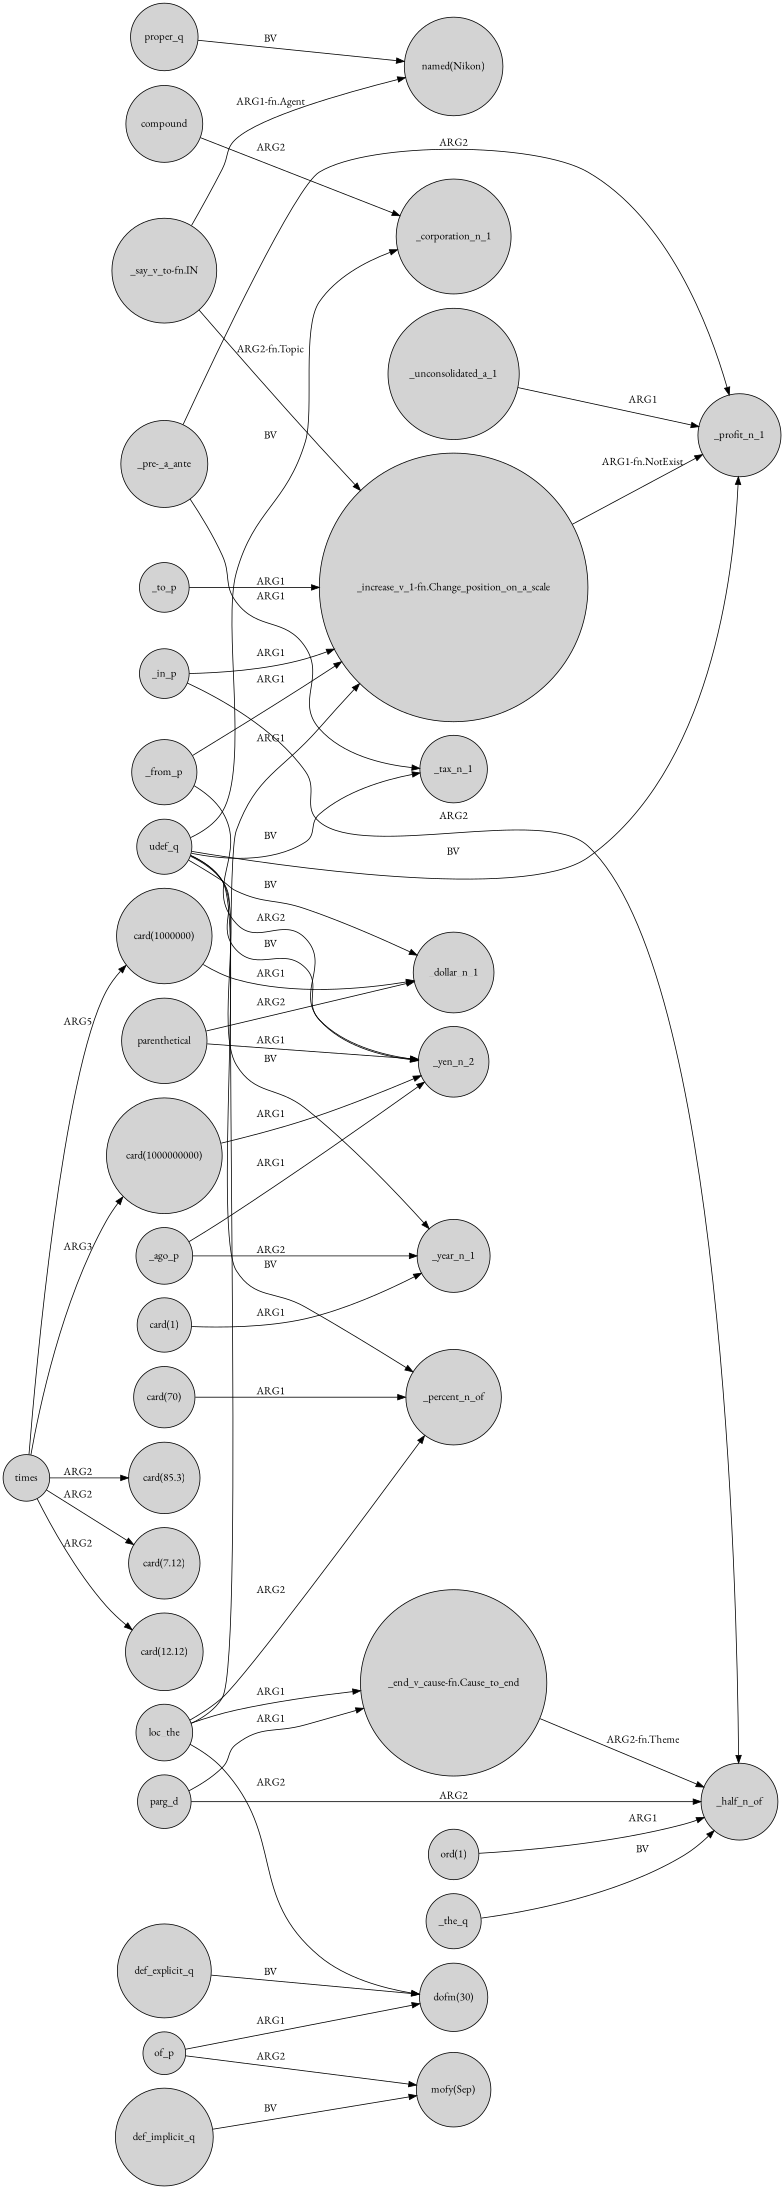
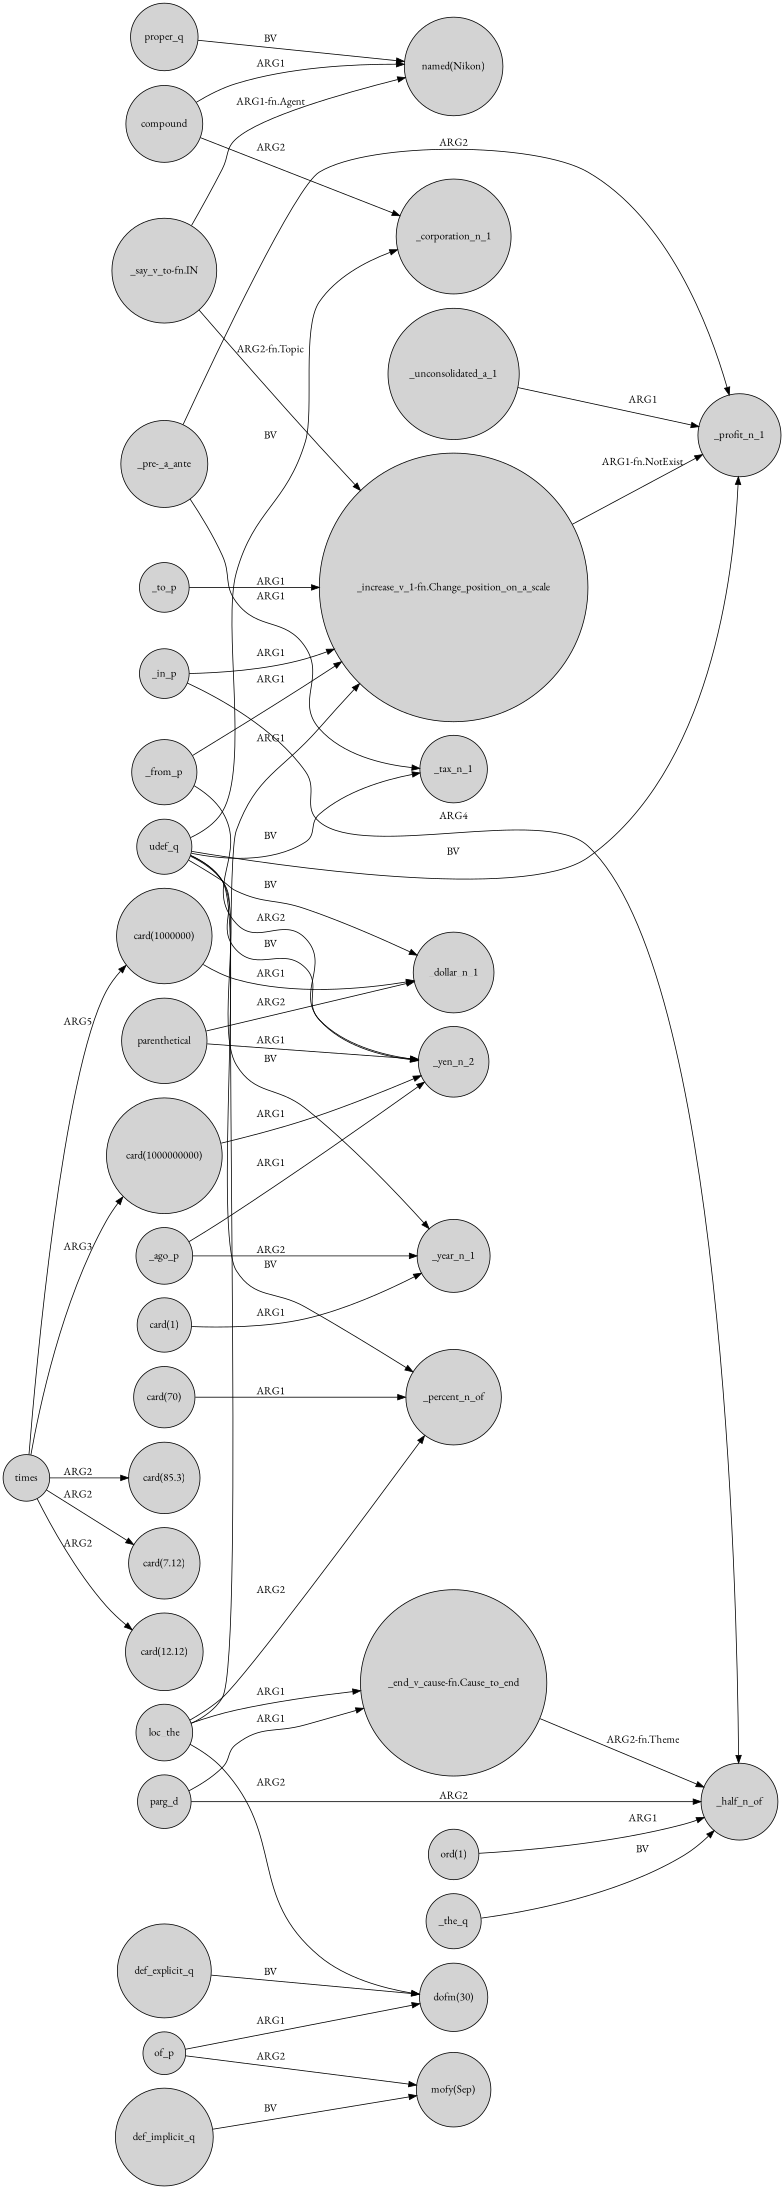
  digraph {
    fontname="EB Garamond"
    rankdir=LR
    node [fontname="EB Garamond" shape=circle style=filled]
    edge [fontname="EB Garamond"]
    compound
    "named(Nikon)"
    _corporation_n_1
    "card(1000000)"
    _dollar_n_1
    _in_p
    "_increase_v_1-fn.Change_position_on_a_scale"
    _half_n_of
    _profit_n_1
    udef_q
    _yen_n_2
    _tax_n_1
    _year_n_1
    _percent_n_of
    "card(1000000000)"
    times
    "card(85.3)"
    "card(7.12)"
    "card(12.12)"
    "_end_v_cause-fn.Cause_to_end"
    parg_d
    _ago_p
    "_say_v_to-fn.IN"
    _unconsolidated_a_1
    "_pre-_a_ante"
    proper_q
    of_p
    "mofy(Sep)"
    "dofm(30)"
    n30 [label=loc_the]
    _to_p
    def_explicit_q
    "ord(1)"
    "card(70)"
    def_implicit_q
    _from_p
    "card(1)"
    parenthetical
    _the_q
+   compound -> "named(Nikon)" [label=ARG1]
    compound -> _corporation_n_1 [label=ARG2]
    "card(1000000)" -> _dollar_n_1 [label=ARG1]
    _in_p -> "_increase_v_1-fn.Change_position_on_a_scale" [label=ARG1]
-   _in_p -> _half_n_of [label=ARG2]
+   _in_p -> _half_n_of [label=ARG4]
    "_increase_v_1-fn.Change_position_on_a_scale" -> _profit_n_1 [label="ARG1-fn.NotExist"]
    udef_q -> _corporation_n_1 [label=BV]
    udef_q -> _dollar_n_1 [label=BV]
    udef_q -> _profit_n_1 [label=BV]
    udef_q -> _yen_n_2 [label=BV]
    udef_q -> _tax_n_1 [label=BV]
    udef_q -> _year_n_1 [label=BV]
    udef_q -> _percent_n_of [label=BV]
    "card(1000000000)" -> _yen_n_2 [label=ARG1]
    times -> "card(1000000)" [label=ARG5]
    times -> "card(1000000000)" [label=ARG3]
    times -> "card(85.3)" [label=ARG2]
    times -> "card(7.12)" [label=ARG2]
    times -> "card(12.12)" [label=ARG2]
    "_end_v_cause-fn.Cause_to_end" -> _half_n_of [label="ARG2-fn.Theme"]
    parg_d -> _half_n_of [label=ARG2]
    parg_d -> "_end_v_cause-fn.Cause_to_end" [label=ARG1]
    _ago_p -> _yen_n_2 [label=ARG1]
    _ago_p -> _year_n_1 [label=ARG2]
    "_say_v_to-fn.IN" -> "named(Nikon)" [label="ARG1-fn.Agent"]
    "_say_v_to-fn.IN" -> "_increase_v_1-fn.Change_position_on_a_scale" [label="ARG2-fn.Topic"]
    _unconsolidated_a_1 -> _profit_n_1 [label=ARG1]
    "_pre-_a_ante" -> _profit_n_1 [label=ARG2]
    "_pre-_a_ante" -> _tax_n_1 [label=ARG1]
    proper_q -> "named(Nikon)" [label=BV]
    of_p -> "mofy(Sep)" [label=ARG2]
    of_p -> "dofm(30)" [label=ARG1]
    n30 -> "_increase_v_1-fn.Change_position_on_a_scale" [label=ARG1]
    n30 -> _percent_n_of [label=ARG2]
    n30 -> "_end_v_cause-fn.Cause_to_end" [label=ARG1]
    n30 -> "dofm(30)" [label=ARG2]
    _to_p -> "_increase_v_1-fn.Change_position_on_a_scale" [label=ARG1]
    def_explicit_q -> "dofm(30)" [label=BV]
    "ord(1)" -> _half_n_of [label=ARG1]
    "card(70)" -> _percent_n_of [label=ARG1]
    def_implicit_q -> "mofy(Sep)" [label=BV]
    _from_p -> "_increase_v_1-fn.Change_position_on_a_scale" [label=ARG1]
    _from_p -> _yen_n_2 [label=ARG2]
    "card(1)" -> _year_n_1 [label=ARG1]
    parenthetical -> _dollar_n_1 [label=ARG2]
    parenthetical -> _yen_n_2 [label=ARG1]
    _the_q -> _half_n_of [label=BV]
  }
